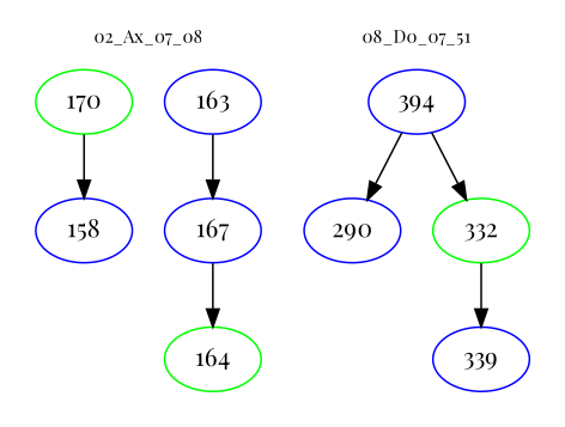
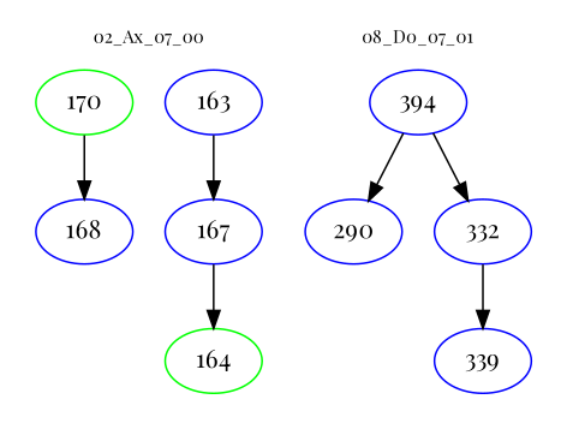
  digraph {
    fontname="Playfair Display"
    node [color=blue fontname="Playfair Display"]
    edge [color=black fontname="Playfair Display"]
    n1 [label=163]
    n2 [label=167]
    n3 [color=green label=170]
    n4 [color=green label=164]
-   n5 [label=158]
+   n5 [label=168]
    n6 [label=394]
    n7 [label=290]
-   n8 [color=green label=332]
+   n8 [label=332]
    n9 [label=339]
    subgraph cluster_1 {
      color=white
      fontsize=10
-     label="02_Ax_07_08"
+     label="02_Ax_07_00"
      n1
      n2
      n3
      n4
      n5
    }
    subgraph cluster_2 {
      color=white
      fontsize=10
-     label="08_D0_07_51"
+     label="08_D0_07_01"
      n6
      n7
      n8
      n9
    }
    n1 -> n2
    n2 -> n4
    n3 -> n5
    n6 -> n7
    n6 -> n8
    n8 -> n9
  }
